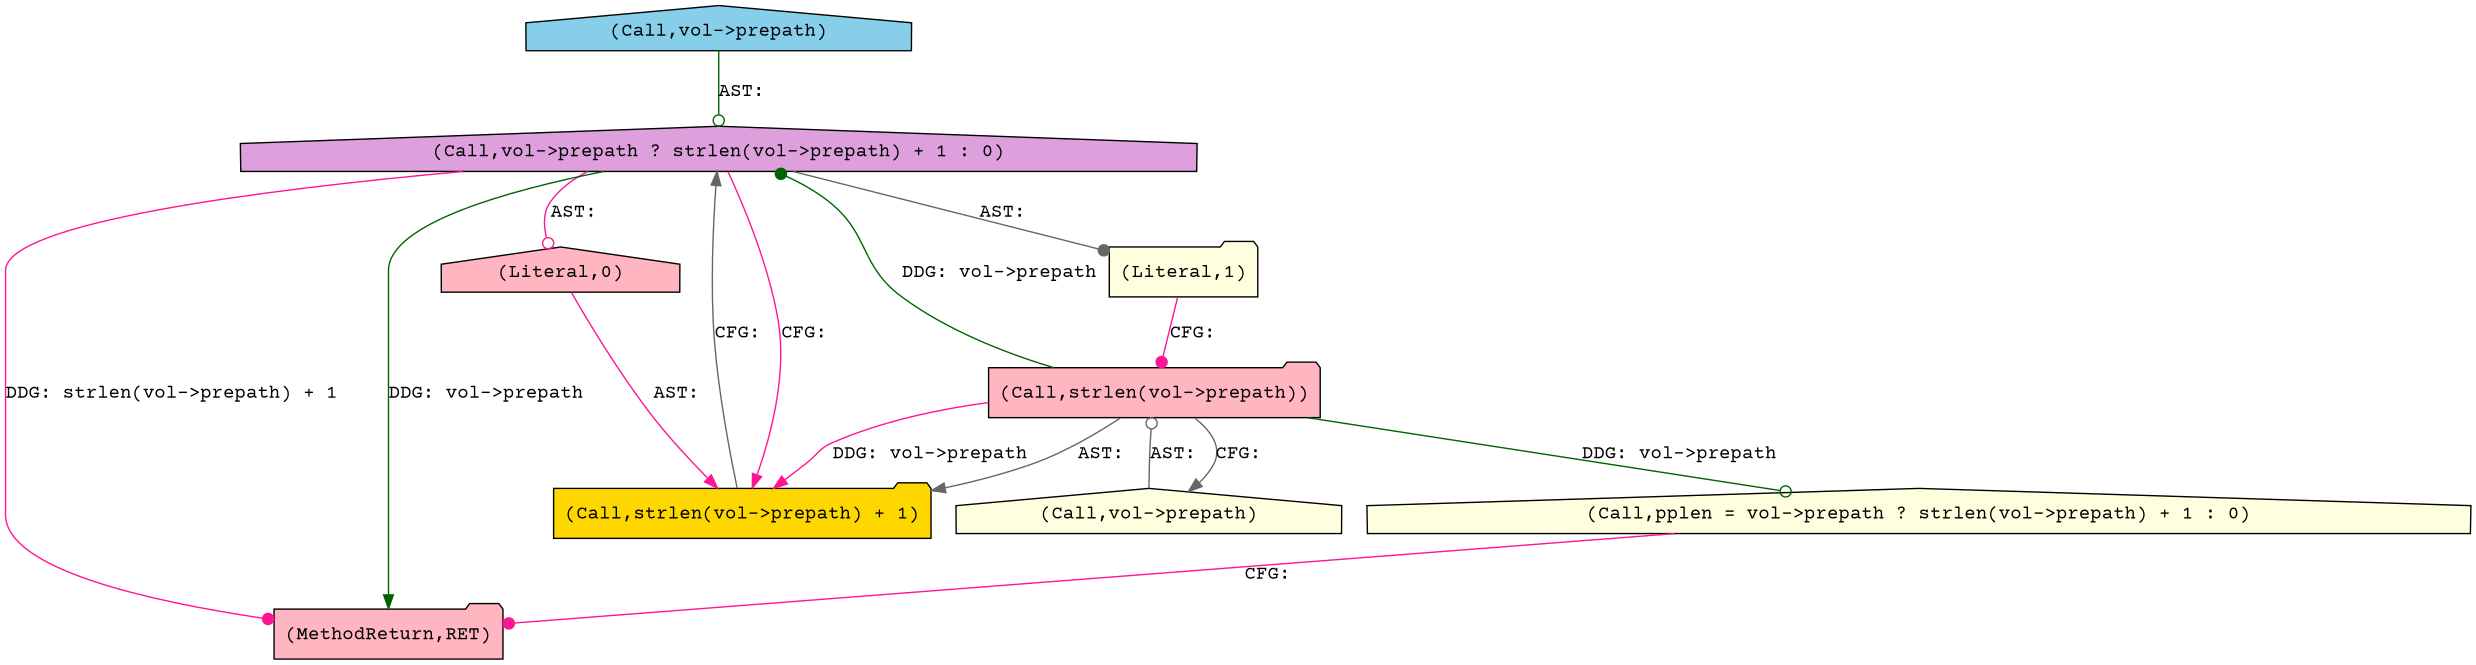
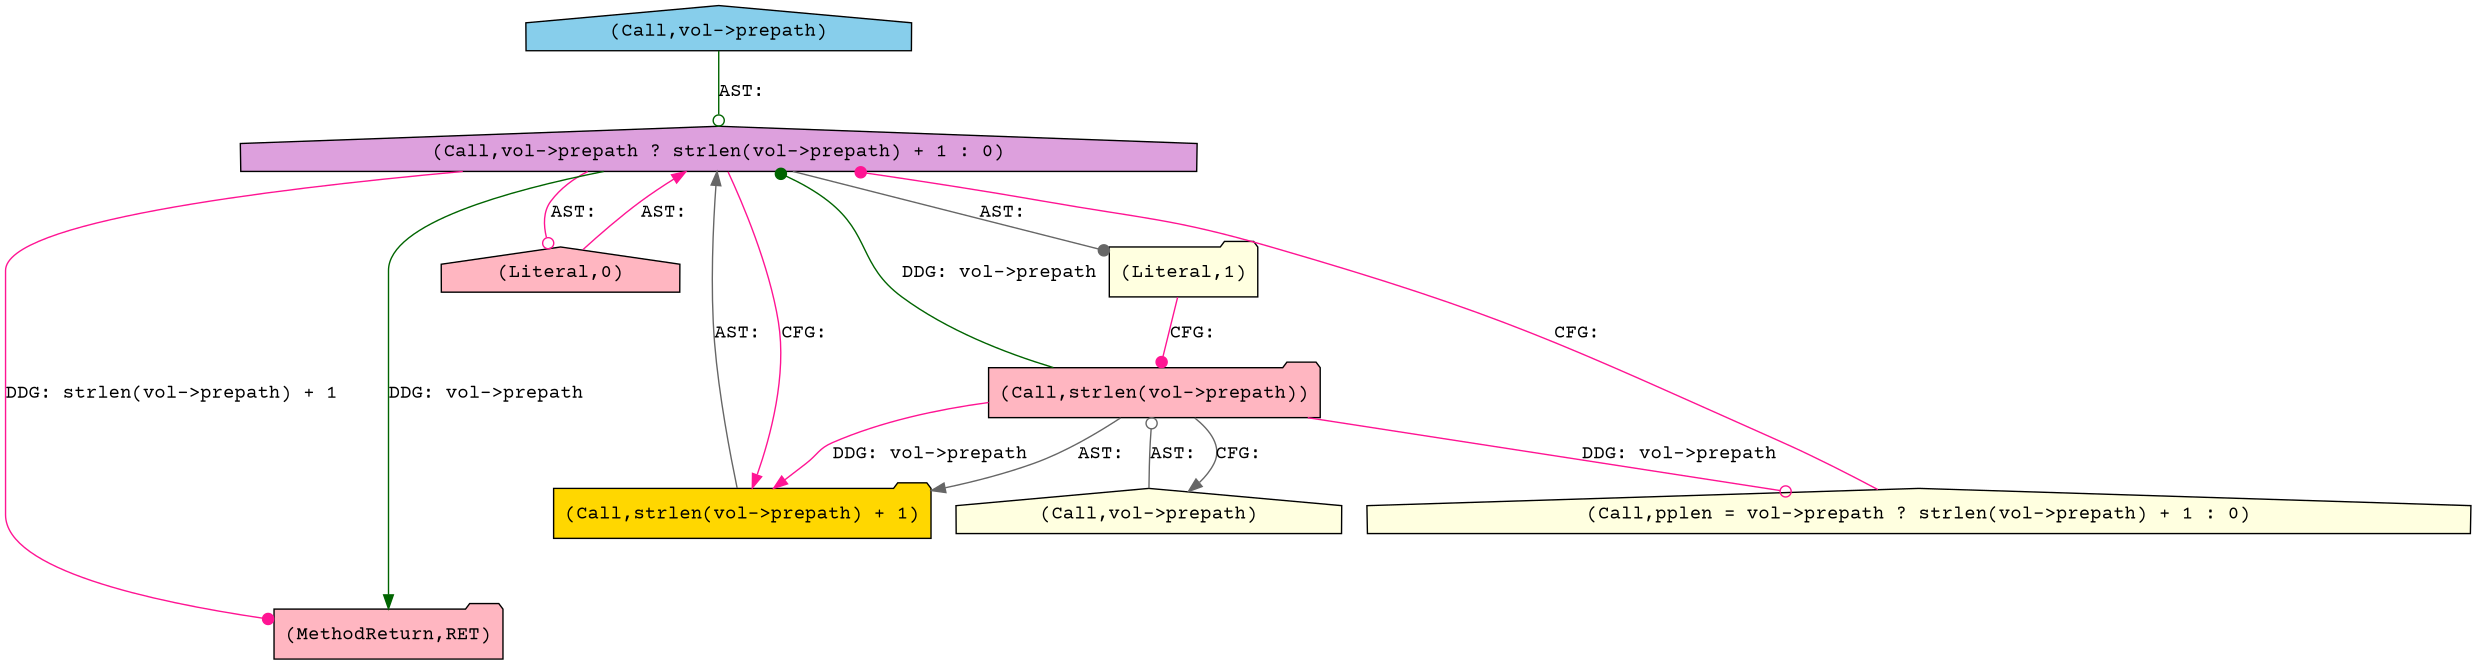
  digraph {
    fontname="Courier Prime"
    node [fillcolor=lightpink fontname="Courier Prime" shape=house style=filled]
    edge [arrowhead=normal color=deeppink fontname="Courier Prime"]
    n1 [fillcolor=plum label="(Call,vol->prepath ? strlen(vol->prepath) + 1 : 0)"]
    n2 [fillcolor=gold label="(Call,strlen(vol->prepath) + 1)" shape=folder]
    n3 [label="(Literal,0)"]
    n4 [label="(MethodReturn,RET)" shape=folder]
    n5 [fillcolor=lightyellow label="(Literal,1)" shape=folder]
    n6 [fillcolor=lightyellow label="(Call,pplen = vol->prepath ? strlen(vol->prepath) + 1 : 0)"]
    n7 [label="(Call,strlen(vol->prepath))" shape=folder]
    n8 [fillcolor=lightyellow label="(Call,vol->prepath)"]
    n9 [fillcolor=skyblue label="(Call,vol->prepath)"]
    n1 -> n2 [label="CFG: "]
    n1 -> n3 [arrowhead=odot label="AST: "]
    n1 -> n4 [arrowhead=dot label="DDG: strlen(vol->prepath) + 1"]
    n1 -> n4 [color=darkgreen label="DDG: vol->prepath"]
    n1 -> n5 [arrowhead=dot color=gray40 label="AST: "]
-   n2 -> n1 [color=gray40 label="CFG: "]
-   n3 -> n2 [label="AST: "]
+   n2 -> n1 [color=gray40 label="AST: "]
+   n3 -> n1 [label="AST: "]
    n5 -> n7 [arrowhead=dot label="CFG: "]
-   n6 -> n4 [arrowhead=dot label="CFG: "]
+   n6 -> n1 [arrowhead=dot label="CFG: "]
    n7 -> n1 [arrowhead=dot color=darkgreen label="DDG: vol->prepath"]
    n7 -> n2 [color=gray40 label="AST: "]
    n7 -> n2 [label="DDG: vol->prepath"]
-   n7 -> n6 [arrowhead=odot color=darkgreen label="DDG: vol->prepath"]
+   n7 -> n6 [arrowhead=odot label="DDG: vol->prepath"]
    n7 -> n8 [color=gray40 label="CFG: "]
    n8 -> n7 [arrowhead=odot color=gray40 label="AST: "]
    n9 -> n1 [arrowhead=odot color=darkgreen label="AST: "]
  }
